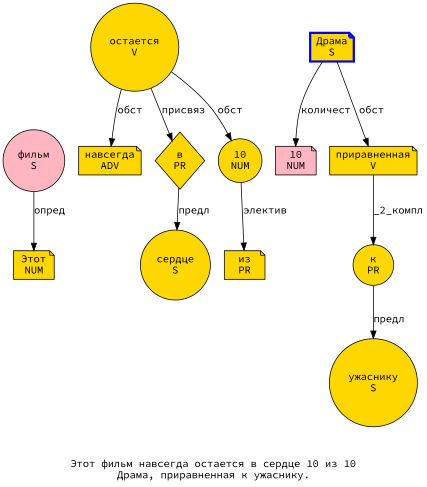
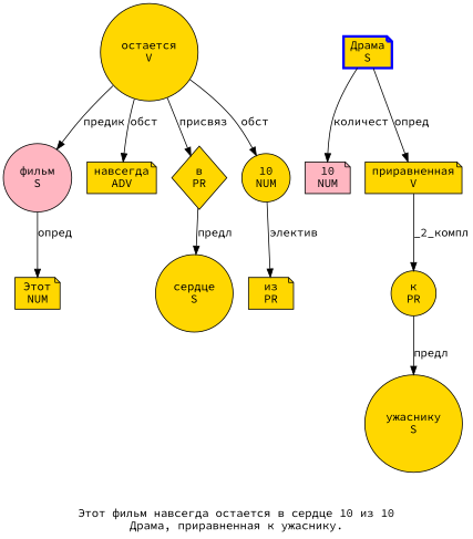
  digraph {
    fontname="Source Code Pro"
    label="Этот фильм навсегда остается в сердце 10 из 10\nДрама, приравненная к ужаснику."
    node [fillcolor=gold fontname="Source Code Pro" penwidth=1 shape=note style=filled]
    edge [fontname="Source Code Pro"]
    n1 [label="Этот\nNUM"]
    n2 [fillcolor=lightpink label="фильм\nS" shape=circle]
    n3 [label="навсегда\nADV"]
    n4 [label="остается\nV" shape=circle]
    n5 [label="в\nPR" shape=diamond]
    n6 [label="10\nNUM" shape=circle]
    n7 [label="сердце\nS" shape=circle]
    n8 [label="из\nPR"]
    n9 [color=blue label="Драма\nS" penwidth=3]
    n10 [fillcolor=lightpink label="10\nNUM"]
    n11 [label="приравненная\nV"]
    n12 [label="к\nPR" shape=circle]
    n13 [label="ужаснику\nS" shape=circle]
    n2 -> n1 [label="опред"]
+   n4 -> n2 [label="предик"]
    n4 -> n3 [label="обст"]
    n4 -> n5 [label="присвяз"]
    n4 -> n6 [label="обст"]
    n5 -> n7 [label="предл"]
    n6 -> n8 [label="электив"]
    n9 -> n10 [label="количест"]
-   n9 -> n11 [label="обст"]
+   n9 -> n11 [label="опред"]
    n11 -> n12 [label="_2_компл"]
    n12 -> n13 [label="предл"]
  }
